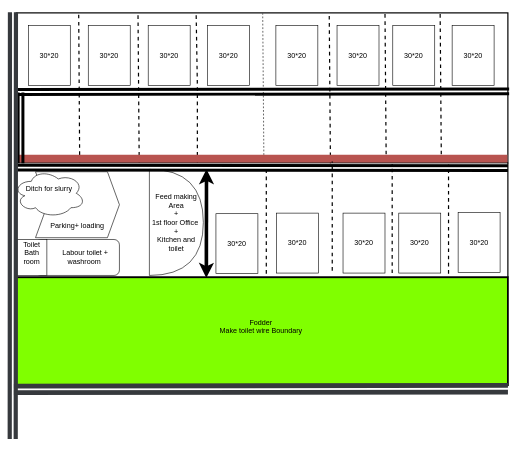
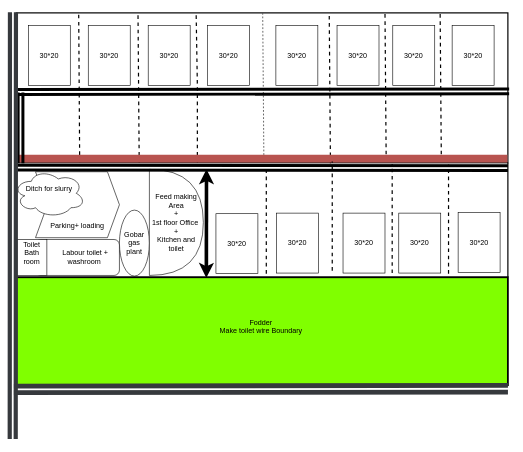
  <mxCell id="0" />
  <mxCell id="1" parent="0" />
  <mxCell id="2" value="" style="rounded=0;whiteSpace=wrap;html=1;fillColor=none;strokeWidth=2;" vertex="1" parent="1"><mxGeometry x="26" y="21" width="820" height="250" as="geometry" /></mxCell>
  <mxCell id="3" value="" style="endArrow=none;html=1;rounded=0;entryX=1;entryY=1;entryDx=0;entryDy=0;strokeWidth=2;" edge="1" parent="1" target="2"><mxGeometry width="50" height="50" relative="1" as="geometry"><mxPoint x="846" y="462" as="sourcePoint" /><mxPoint x="446" y="272" as="targetPoint" /></mxGeometry></mxCell>
  <mxCell id="4" value="" style="endArrow=none;html=1;rounded=0;strokeWidth=2;" edge="1" parent="1"><mxGeometry width="50" height="50" relative="1" as="geometry"><mxPoint x="846" y="462" as="sourcePoint" /><mxPoint x="26" y="462" as="targetPoint" /><Array as="points" /></mxGeometry></mxCell>
  <mxCell id="5" value="" style="endArrow=none;html=1;rounded=0;entryX=0;entryY=1;entryDx=0;entryDy=0;strokeWidth=2;exitX=0;exitY=0;exitDx=0;exitDy=0;" edge="1" parent="1" source="31"><mxGeometry width="50" height="50" relative="1" as="geometry"><mxPoint x="26" y="442" as="sourcePoint" /><mxPoint x="26" y="271" as="targetPoint" /></mxGeometry></mxCell>
  <mxCell id="6" value="30*20" style="rounded=0;whiteSpace=wrap;html=1;" vertex="1" parent="1"><mxGeometry x="46" y="42" width="70" height="100" as="geometry" /></mxCell>
  <mxCell id="7" value="" style="endArrow=none;dashed=1;html=1;rounded=0;entryX=0.133;entryY=0.004;entryDx=0;entryDy=0;entryPerimeter=0;exitX=0.135;exitY=0.996;exitDx=0;exitDy=0;exitPerimeter=0;strokeWidth=2;" edge="1" parent="1"><mxGeometry width="50" height="50" relative="1" as="geometry"><mxPoint x="131.7" y="270" as="sourcePoint" /><mxPoint x="130.06" y="22" as="targetPoint" /></mxGeometry></mxCell>
  <mxCell id="8" value="30*20" style="rounded=0;whiteSpace=wrap;html=1;" vertex="1" parent="1"><mxGeometry x="459" y="42" width="70" height="100" as="geometry" /></mxCell>
  <mxCell id="9" value="30*20" style="rounded=0;whiteSpace=wrap;html=1;" vertex="1" parent="1"><mxGeometry x="345" y="42" width="70" height="100" as="geometry" /></mxCell>
  <mxCell id="10" value="30*20" style="rounded=0;whiteSpace=wrap;html=1;" vertex="1" parent="1"><mxGeometry x="246" y="42" width="70" height="100" as="geometry" /></mxCell>
  <mxCell id="11" value="30*20" style="rounded=0;whiteSpace=wrap;html=1;" vertex="1" parent="1"><mxGeometry x="146" y="42" width="70" height="100" as="geometry" /></mxCell>
  <mxCell id="12" value="30*20" style="rounded=0;whiteSpace=wrap;html=1;" vertex="1" parent="1"><mxGeometry x="753" y="42" width="70" height="100" as="geometry" /></mxCell>
  <mxCell id="13" value="30*20" style="rounded=0;whiteSpace=wrap;html=1;" vertex="1" parent="1"><mxGeometry x="654" y="42" width="70" height="100" as="geometry" /></mxCell>
  <mxCell id="14" value="30*20" style="rounded=0;whiteSpace=wrap;html=1;" vertex="1" parent="1"><mxGeometry x="561" y="42" width="70" height="100" as="geometry" /></mxCell>
  <mxCell id="15" value="" style="endArrow=none;dashed=1;html=1;rounded=0;entryX=0.133;entryY=0.004;entryDx=0;entryDy=0;entryPerimeter=0;exitX=0.135;exitY=0.996;exitDx=0;exitDy=0;exitPerimeter=0;" edge="1" parent="1"><mxGeometry width="50" height="50" relative="1" as="geometry"><mxPoint x="439" y="270" as="sourcePoint" /><mxPoint x="437" y="22" as="targetPoint" /></mxGeometry></mxCell>
  <mxCell id="16" value="" style="endArrow=none;dashed=1;html=1;rounded=0;entryX=0.133;entryY=0.004;entryDx=0;entryDy=0;entryPerimeter=0;exitX=0.135;exitY=0.996;exitDx=0;exitDy=0;exitPerimeter=0;strokeWidth=2;" edge="1" parent="1"><mxGeometry width="50" height="50" relative="1" as="geometry"><mxPoint x="328" y="271" as="sourcePoint" /><mxPoint x="326" y="23" as="targetPoint" /><Array as="points"><mxPoint x="328" y="142" /></Array></mxGeometry></mxCell>
  <mxCell id="17" value="" style="endArrow=none;dashed=1;html=1;rounded=0;entryX=0.133;entryY=0.004;entryDx=0;entryDy=0;entryPerimeter=0;exitX=0.135;exitY=0.996;exitDx=0;exitDy=0;exitPerimeter=0;strokeWidth=2;" edge="1" parent="1"><mxGeometry width="50" height="50" relative="1" as="geometry"><mxPoint x="231" y="271" as="sourcePoint" /><mxPoint x="229" y="23" as="targetPoint" /></mxGeometry></mxCell>
  <mxCell id="18" value="" style="endArrow=none;dashed=1;html=1;rounded=0;entryX=0.133;entryY=0.004;entryDx=0;entryDy=0;entryPerimeter=0;exitX=0.135;exitY=0.996;exitDx=0;exitDy=0;exitPerimeter=0;strokeWidth=2;" edge="1" parent="1"><mxGeometry width="50" height="50" relative="1" as="geometry"><mxPoint x="735" y="269" as="sourcePoint" /><mxPoint x="733" y="21" as="targetPoint" /></mxGeometry></mxCell>
  <mxCell id="19" value="" style="endArrow=none;dashed=1;html=1;rounded=0;entryX=0.133;entryY=0.004;entryDx=0;entryDy=0;entryPerimeter=0;exitX=0.135;exitY=0.996;exitDx=0;exitDy=0;exitPerimeter=0;strokeWidth=2;" edge="1" parent="1"><mxGeometry width="50" height="50" relative="1" as="geometry"><mxPoint x="643" y="269" as="sourcePoint" /><mxPoint x="641" y="21" as="targetPoint" /></mxGeometry></mxCell>
  <mxCell id="20" value="" style="endArrow=none;dashed=1;html=1;rounded=0;entryX=0.133;entryY=0.004;entryDx=0;entryDy=0;entryPerimeter=0;exitX=0.135;exitY=0.996;exitDx=0;exitDy=0;exitPerimeter=0;strokeWidth=2;" edge="1" parent="1"><mxGeometry width="50" height="50" relative="1" as="geometry"><mxPoint x="550" y="272" as="sourcePoint" /><mxPoint x="548" y="24" as="targetPoint" /></mxGeometry></mxCell>
  <mxCell id="21" value="" style="endArrow=none;html=1;rounded=0;entryX=0.999;entryY=0.94;entryDx=0;entryDy=0;entryPerimeter=0;curved=1;fillColor=#f8cecc;strokeColor=#b85450;strokeWidth=13;" edge="1" parent="1"><mxGeometry width="50" height="50" relative="1" as="geometry"><mxPoint x="28" y="264" as="sourcePoint" /><mxPoint x="845.18" y="264" as="targetPoint" /><Array as="points"><mxPoint x="78" y="264" /></Array></mxGeometry></mxCell>
  <mxCell id="22" value="" style="shape=link;html=1;rounded=0;entryX=1.005;entryY=0.56;entryDx=0;entryDy=0;entryPerimeter=0;strokeWidth=5;strokeColor=default;" edge="1" parent="1"><mxGeometry width="100" relative="1" as="geometry"><mxPoint x="24" y="153" as="sourcePoint" /><mxPoint x="848.1" y="152" as="targetPoint" /></mxGeometry></mxCell>
  <mxCell id="23" value="&lt;span style=&quot;white-space: pre;&quot;&gt;&#09;&lt;/span&gt;Labour toilet + &lt;span style=&quot;white-space: pre;&quot;&gt;&#09;&lt;/span&gt;washroom&amp;nbsp;" style="rounded=1;whiteSpace=wrap;html=1;" vertex="1" parent="1"><mxGeometry x="58" y="399" width="140" height="60" as="geometry" /></mxCell>
  <mxCell id="24" value="" style="endArrow=classic;startArrow=classic;html=1;rounded=0;entryX=0.293;entryY=1.02;entryDx=0;entryDy=0;entryPerimeter=0;strokeWidth=6;strokeColor=light-dark(#000000,#FFFFFF);" edge="1" parent="1"><mxGeometry width="50" height="50" relative="1" as="geometry"><mxPoint x="343" y="463" as="sourcePoint" /><mxPoint x="343.26" y="282" as="targetPoint" /></mxGeometry></mxCell>
  <mxCell id="25" value="" style="shape=link;html=1;rounded=0;strokeWidth=5;" edge="1" parent="1"><mxGeometry width="100" relative="1" as="geometry"><mxPoint x="33" y="154" as="sourcePoint" /><mxPoint x="33" y="272" as="targetPoint" /></mxGeometry></mxCell>
  <mxCell id="26" value="&lt;div&gt;&lt;br&gt;&lt;/div&gt;&lt;div&gt;&lt;br&gt;&lt;/div&gt;&lt;div&gt;&lt;br&gt;&lt;/div&gt;&lt;div&gt;&lt;br&gt;&lt;/div&gt;&lt;div&gt;&lt;br&gt;&lt;/div&gt;&lt;div&gt;&lt;br&gt;&lt;/div&gt;&lt;div&gt;Parking+ loading&lt;/div&gt;&lt;div&gt;&lt;br&gt;&lt;/div&gt;" style="shape=step;perimeter=stepPerimeter;whiteSpace=wrap;html=1;fixedSize=1;" vertex="1" parent="1"><mxGeometry x="58" y="286" width="140" height="110" as="geometry" /></mxCell>
+ <mxCell id="27" value="Gobar gas plant" style="ellipse;whiteSpace=wrap;html=1;" vertex="1" parent="1"><mxGeometry x="198" y="350" width="50" height="110" as="geometry" /></mxCell>
  <mxCell id="28" value="Feed making Area&lt;div&gt;+&lt;/div&gt;&lt;div&gt;1st floor Office&amp;nbsp;&lt;/div&gt;&lt;div&gt;+&lt;/div&gt;&lt;div&gt;Kitchen and toilet&lt;/div&gt;" style="shape=or;whiteSpace=wrap;html=1;" vertex="1" parent="1"><mxGeometry x="248" y="282" width="90" height="177" as="geometry" /></mxCell>
  <mxCell id="29" value="" style="shape=link;html=1;rounded=0;strokeWidth=5;" edge="1" parent="1"><mxGeometry width="100" relative="1" as="geometry"><mxPoint x="27" y="279" as="sourcePoint" /><mxPoint x="846" y="280" as="targetPoint" /></mxGeometry></mxCell>
  <mxCell id="30" value="Ditch for slurry&lt;div&gt;&lt;br&gt;&lt;/div&gt;" style="ellipse;shape=cloud;whiteSpace=wrap;html=1;" vertex="1" parent="1"><mxGeometry x="21" y="282" width="120" height="80" as="geometry" /></mxCell>
  <mxCell id="31" value="Fodder&amp;nbsp;&lt;div&gt;Make toilet wire Boundary&amp;nbsp;&lt;/div&gt;&lt;div&gt;&lt;br&gt;&lt;/div&gt;" style="rounded=0;whiteSpace=wrap;html=1;fillColor=light-dark(#80FF00,var(--ge-dark-color, #121212));strokeWidth=3;" vertex="1" parent="1"><mxGeometry x="26" y="462" width="820" height="180" as="geometry" /></mxCell>
  <mxCell id="32" value="Toilet Bath&lt;div&gt;room&lt;div&gt;&lt;br&gt;&lt;/div&gt;&lt;/div&gt;" style="rounded=0;whiteSpace=wrap;html=1;" vertex="1" parent="1"><mxGeometry x="27" y="399" width="50" height="60" as="geometry" /></mxCell>
  <mxCell id="33" value="30*20" style="rounded=0;whiteSpace=wrap;html=1;" vertex="1" parent="1"><mxGeometry x="460" y="355" width="70" height="100" as="geometry" /></mxCell>
  <mxCell id="34" value="30*20" style="rounded=0;whiteSpace=wrap;html=1;" vertex="1" parent="1"><mxGeometry x="763" y="354" width="70" height="100" as="geometry" /></mxCell>
  <mxCell id="35" value="30*20" style="rounded=0;whiteSpace=wrap;html=1;" vertex="1" parent="1"><mxGeometry x="664" y="355" width="70" height="100" as="geometry" /></mxCell>
  <mxCell id="36" value="30*20" style="rounded=0;whiteSpace=wrap;html=1;" vertex="1" parent="1"><mxGeometry x="571" y="355" width="70" height="100" as="geometry" /></mxCell>
  <mxCell id="37" value="" style="endArrow=none;dashed=1;html=1;rounded=0;exitX=0.135;exitY=0.996;exitDx=0;exitDy=0;exitPerimeter=0;strokeWidth=2;" edge="1" parent="1"><mxGeometry width="50" height="50" relative="1" as="geometry"><mxPoint x="653" y="455" as="sourcePoint" /><mxPoint x="653" y="273" as="targetPoint" /></mxGeometry></mxCell>
  <mxCell id="38" value="" style="endArrow=none;dashed=1;html=1;rounded=0;exitX=0.135;exitY=0.996;exitDx=0;exitDy=0;exitPerimeter=0;strokeWidth=2;" edge="1" parent="1"><mxGeometry width="50" height="50" relative="1" as="geometry"><mxPoint x="443" y="456" as="sourcePoint" /><mxPoint x="443" y="274" as="targetPoint" /></mxGeometry></mxCell>
  <mxCell id="39" value="" style="endArrow=none;dashed=1;html=1;rounded=0;exitX=0.135;exitY=0.996;exitDx=0;exitDy=0;exitPerimeter=0;strokeWidth=2;" edge="1" parent="1"><mxGeometry width="50" height="50" relative="1" as="geometry"><mxPoint x="553" y="451" as="sourcePoint" /><mxPoint x="553" y="269" as="targetPoint" /></mxGeometry></mxCell>
  <mxCell id="40" value="" style="endArrow=none;dashed=1;html=1;rounded=0;exitX=0.135;exitY=0.996;exitDx=0;exitDy=0;exitPerimeter=0;strokeWidth=2;" edge="1" parent="1"><mxGeometry width="50" height="50" relative="1" as="geometry"><mxPoint x="747" y="456" as="sourcePoint" /><mxPoint x="747" y="274" as="targetPoint" /></mxGeometry></mxCell>
  <mxCell id="41" value="30*20" style="rounded=0;whiteSpace=wrap;html=1;" vertex="1" parent="1"><mxGeometry x="359" y="356" width="70" height="100" as="geometry" /></mxCell>
  <mxCell id="42" value="" style="shape=link;html=1;rounded=0;entryX=1.005;entryY=0.56;entryDx=0;entryDy=0;entryPerimeter=0;strokeWidth=8;strokeColor=#36393d;fillColor=#ffff88;" edge="1" parent="1"><mxGeometry width="100" relative="1" as="geometry"><mxPoint x="22" y="649" as="sourcePoint" /><mxPoint x="846.1" y="648" as="targetPoint" /></mxGeometry></mxCell>
  <mxCell id="43" value="" style="shape=link;html=1;rounded=0;entryX=0.009;entryY=0.012;entryDx=0;entryDy=0;entryPerimeter=0;strokeWidth=7;strokeColor=#36393d;fillColor=#ffff88;" edge="1" parent="1"><mxGeometry width="100" relative="1" as="geometry"><mxPoint x="20" y="732" as="sourcePoint" /><mxPoint x="20.38" y="20" as="targetPoint" /></mxGeometry></mxCell>
